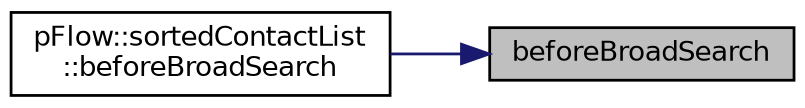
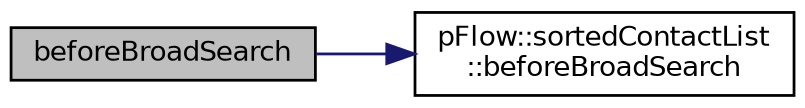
  digraph {
    rankdir=RL
    node [color=black fontname=Helvetica fontsize=10 shape=record style=filled]
    n1 [fillcolor=grey75 fontcolor=black height=0.2 label=beforeBroadSearch width=0.4]
    n2 [fillcolor=white height=0.2 label="pFlow::sortedContactList\l::beforeBroadSearch" width=0.4]
-   n1 -> n2 [color=midnightblue dir=back fontname=Helvetica fontsize=10 labelfontname=Helvetica labelfontsize=10 style=solid]
+   n2 -> n1 [color=midnightblue dir=back fontname=Helvetica fontsize=10 labelfontname=Helvetica labelfontsize=10 style=solid]
  }
